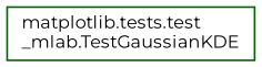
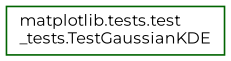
  digraph {
    rankdir=LR
    fontname=Montserrat
-   n1 [color=darkgreen fillcolor=white fontname=Montserrat fontsize=10 height=0.2 label="matplotlib.tests.test\l_mlab.TestGaussianKDE" shape=box style=filled width=0.4]
+   n1 [color=darkgreen fillcolor=white fontname=Montserrat fontsize=10 height=0.2 label="matplotlib.tests.test\l_tests.TestGaussianKDE" shape=box style=filled width=0.4]
  }
